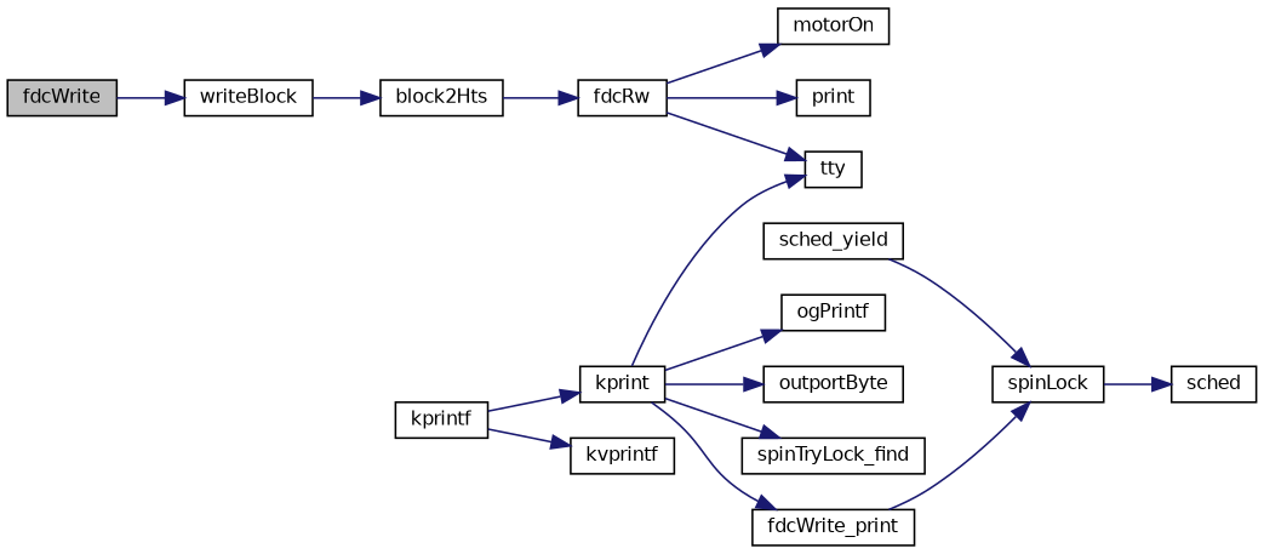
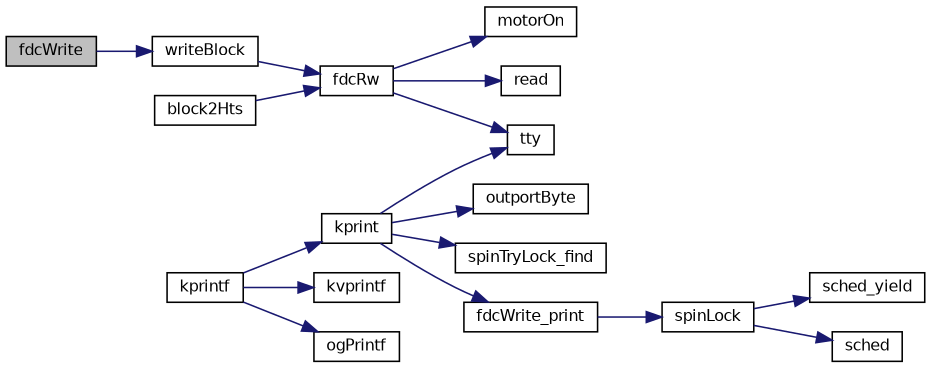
  digraph {
    rankdir=LR
    node [color=black fillcolor=white fontname=Helvetica fontsize=10 shape=record style=filled]
    edge [color=midnightblue fontname=Helvetica fontsize=10 labelfontname=Helvetica labelfontsize=10 style=solid]
    n1 [fillcolor=grey75 fontcolor=black height=0.2 label=fdcWrite width=0.4]
    n2 [height=0.2 label=writeBlock width=0.4]
    n3 [height=0.2 label=fdcRw width=0.4]
    n4 [height=0.2 label=tty width=0.4]
    n5 [height=0.2 label=motorOn width=0.4]
-   n6 [height=0.2 label=print width=0.4]
+   n6 [height=0.2 label=read width=0.4]
    n7 [height=0.2 label=block2Hts width=0.4]
    n8 [height=0.2 label=kprintf width=0.4]
    n9 [height=0.2 label=kprint width=0.4]
    n10 [height=0.2 label=kvprintf width=0.4]
    n11 [height=0.2 label=ogPrintf width=0.4]
    n12 [height=0.2 label=outportByte width=0.4]
    n13 [height=0.2 label=spinTryLock_find width=0.4]
    n14 [height=0.2 label=fdcWrite_print width=0.4]
    n15 [height=0.2 label=spinLock width=0.4]
    n16 [height=0.2 label=sched_yield width=0.4]
    n17 [height=0.2 label=sched width=0.4]
    n1 -> n2
-   n2 -> n7
+   n2 -> n3
    n3 -> n4
    n3 -> n5
    n3 -> n6
    n7 -> n3
    n8 -> n9
    n8 -> n10
-   n9 -> n11
+   n8 -> n11
    n9 -> n4
    n9 -> n12
    n9 -> n13
    n9 -> n14
    n14 -> n15
-   n16 -> n15
+   n15 -> n16
    n15 -> n17
  }
